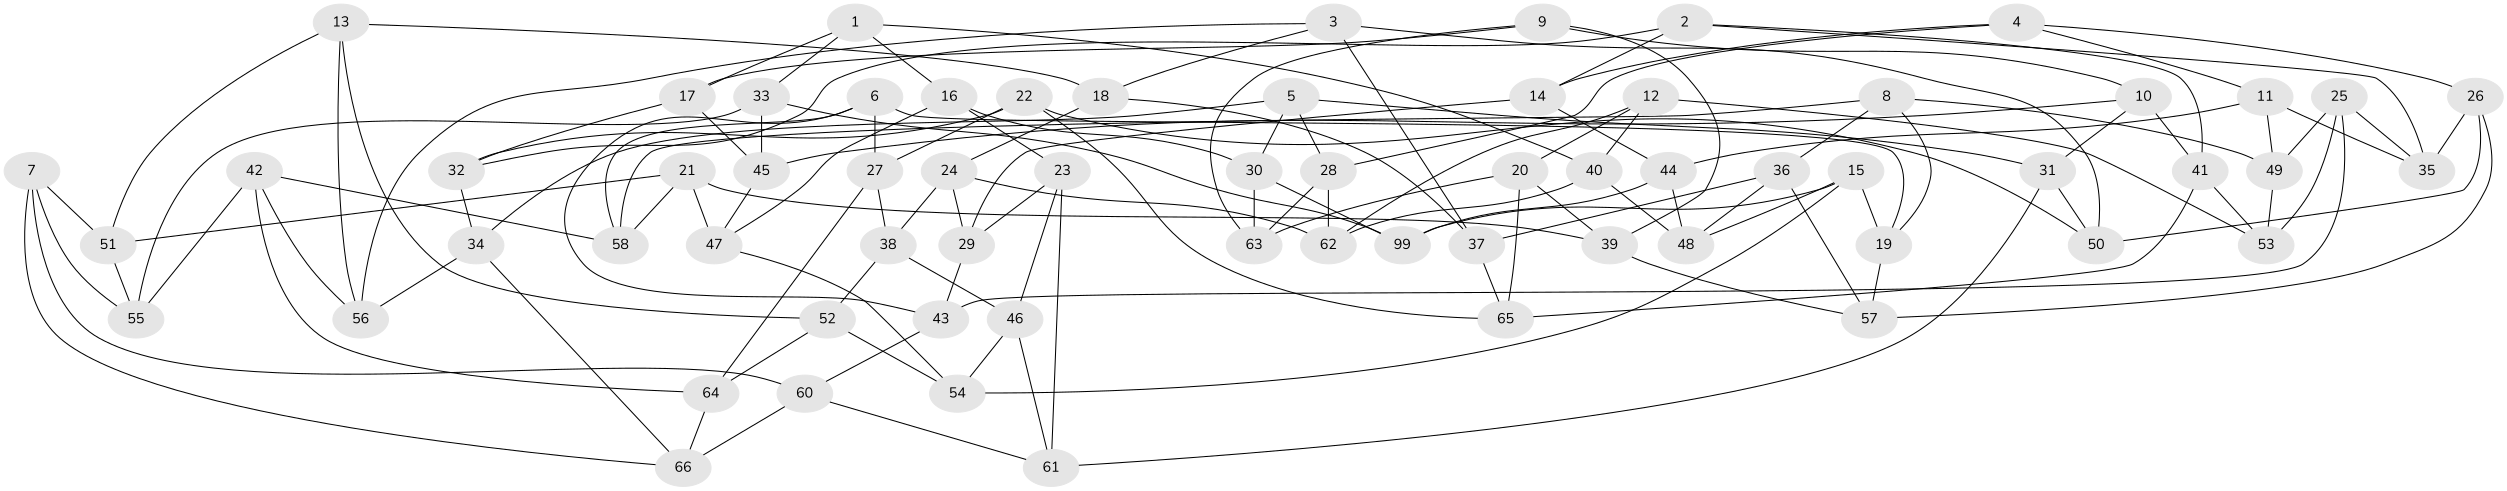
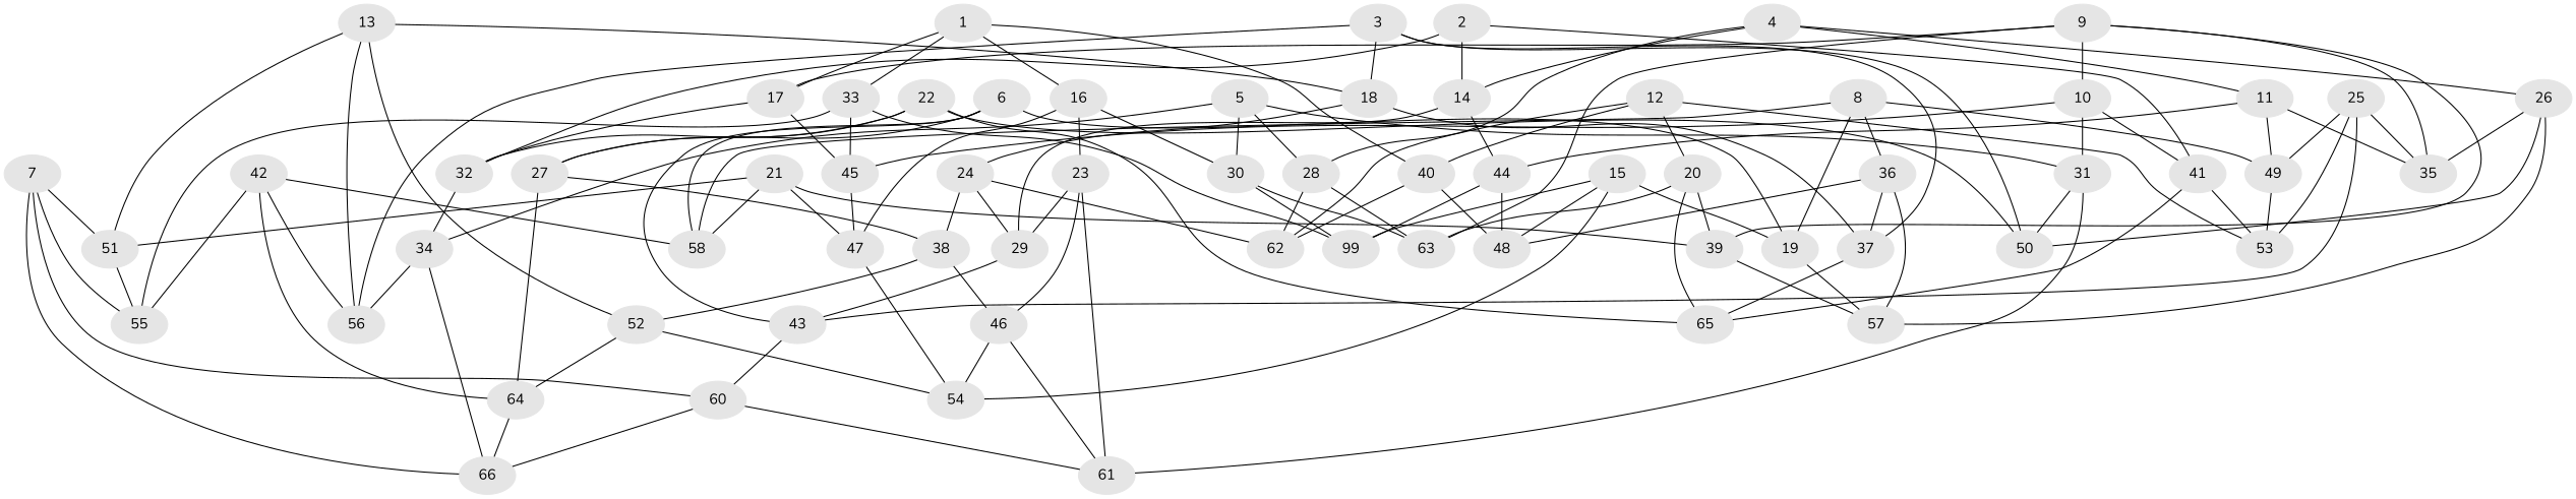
  graph {
    fontname=Nunito
    node [color=gray90 fontname=Nunito style=filled]
    edge [fontname=Nunito]
    1
    16
    17
    33
    40
    30
    23
    47
    32
    45
    55
    n12 [label=99]
    62
    48
    2
    14
    35
    41
    44
    29
    34
    53
    65
    3
    18
    37
    50
    56
    24
    4
    11
    26
    28
    49
    57
    63
    5
    31
    61
    66
    6
    19
    27
    43
    58
    38
    64
    60
    7
    51
    8
    36
    9
    10
    39
    12
    20
    13
    52
    54
    15
    46
    21
    22
    25
    42
    1 -- 16
    1 -- 17
    1 -- 33
    1 -- 40
    16 -- 30
    16 -- 23
    16 -- 47
    17 -- 32
    17 -- 45
    33 -- 45
    33 -- 55
    33 -- n12
    40 -- 62
    40 -- 48
    30 -- n12
    30 -- 63
    23 -- 29
    23 -- 61
    23 -- 46
    47 -- 54
    32 -- 34
    45 -- 47
    2 -- 32
    2 -- 14
-   2 -- 35
+   9 -- 35
    2 -- 41
    14 -- 44
    14 -- 29
    41 -- 53
    41 -- 65
    44 -- n12
    44 -- 48
    29 -- 43
    34 -- 56
    34 -- 66
    3 -- 18
    3 -- 37
    3 -- 50
    3 -- 56
    18 -- 37
    18 -- 24
    37 -- 65
    24 -- 62
    24 -- 29
    24 -- 38
    4 -- 14
    4 -- 11
    4 -- 26
    4 -- 28
    11 -- 35
    11 -- 44
    11 -- 49
    26 -- 35
    26 -- 50
    26 -- 57
    28 -- 62
    28 -- 63
    49 -- 53
    5 -- 30
    5 -- 34
    5 -- 28
    5 -- 31
    31 -- 50
    31 -- 61
    6 -- 19
    6 -- 27
    6 -- 43
    6 -- 58
    19 -- 57
    27 -- 38
    27 -- 64
    43 -- 60
    38 -- 52
    38 -- 46
    64 -- 66
    60 -- 61
    60 -- 66
    7 -- 55
    7 -- 66
    7 -- 60
    7 -- 51
    51 -- 55
    8 -- 49
    8 -- 19
    8 -- 58
    8 -- 36
    36 -- 48
    36 -- 37
    36 -- 57
    9 -- 17
    9 -- 63
    9 -- 10
    9 -- 39
    10 -- 45
    10 -- 41
    10 -- 31
    39 -- 57
    12 -- 40
    12 -- 62
    12 -- 53
    12 -- 20
    20 -- 65
    20 -- 63
    20 -- 39
    13 -- 18
    13 -- 56
    13 -- 51
    13 -- 52
    52 -- 64
    52 -- 54
    15 -- n12
    15 -- 48
    15 -- 19
    15 -- 54
    46 -- 61
    46 -- 54
    21 -- 47
    21 -- 58
    21 -- 51
    21 -- 39
    22 -- 32
    22 -- 65
    22 -- 50
    22 -- 27
    25 -- 35
    25 -- 53
    25 -- 49
    25 -- 43
    42 -- 55
    42 -- 56
    42 -- 58
    42 -- 64
  }
